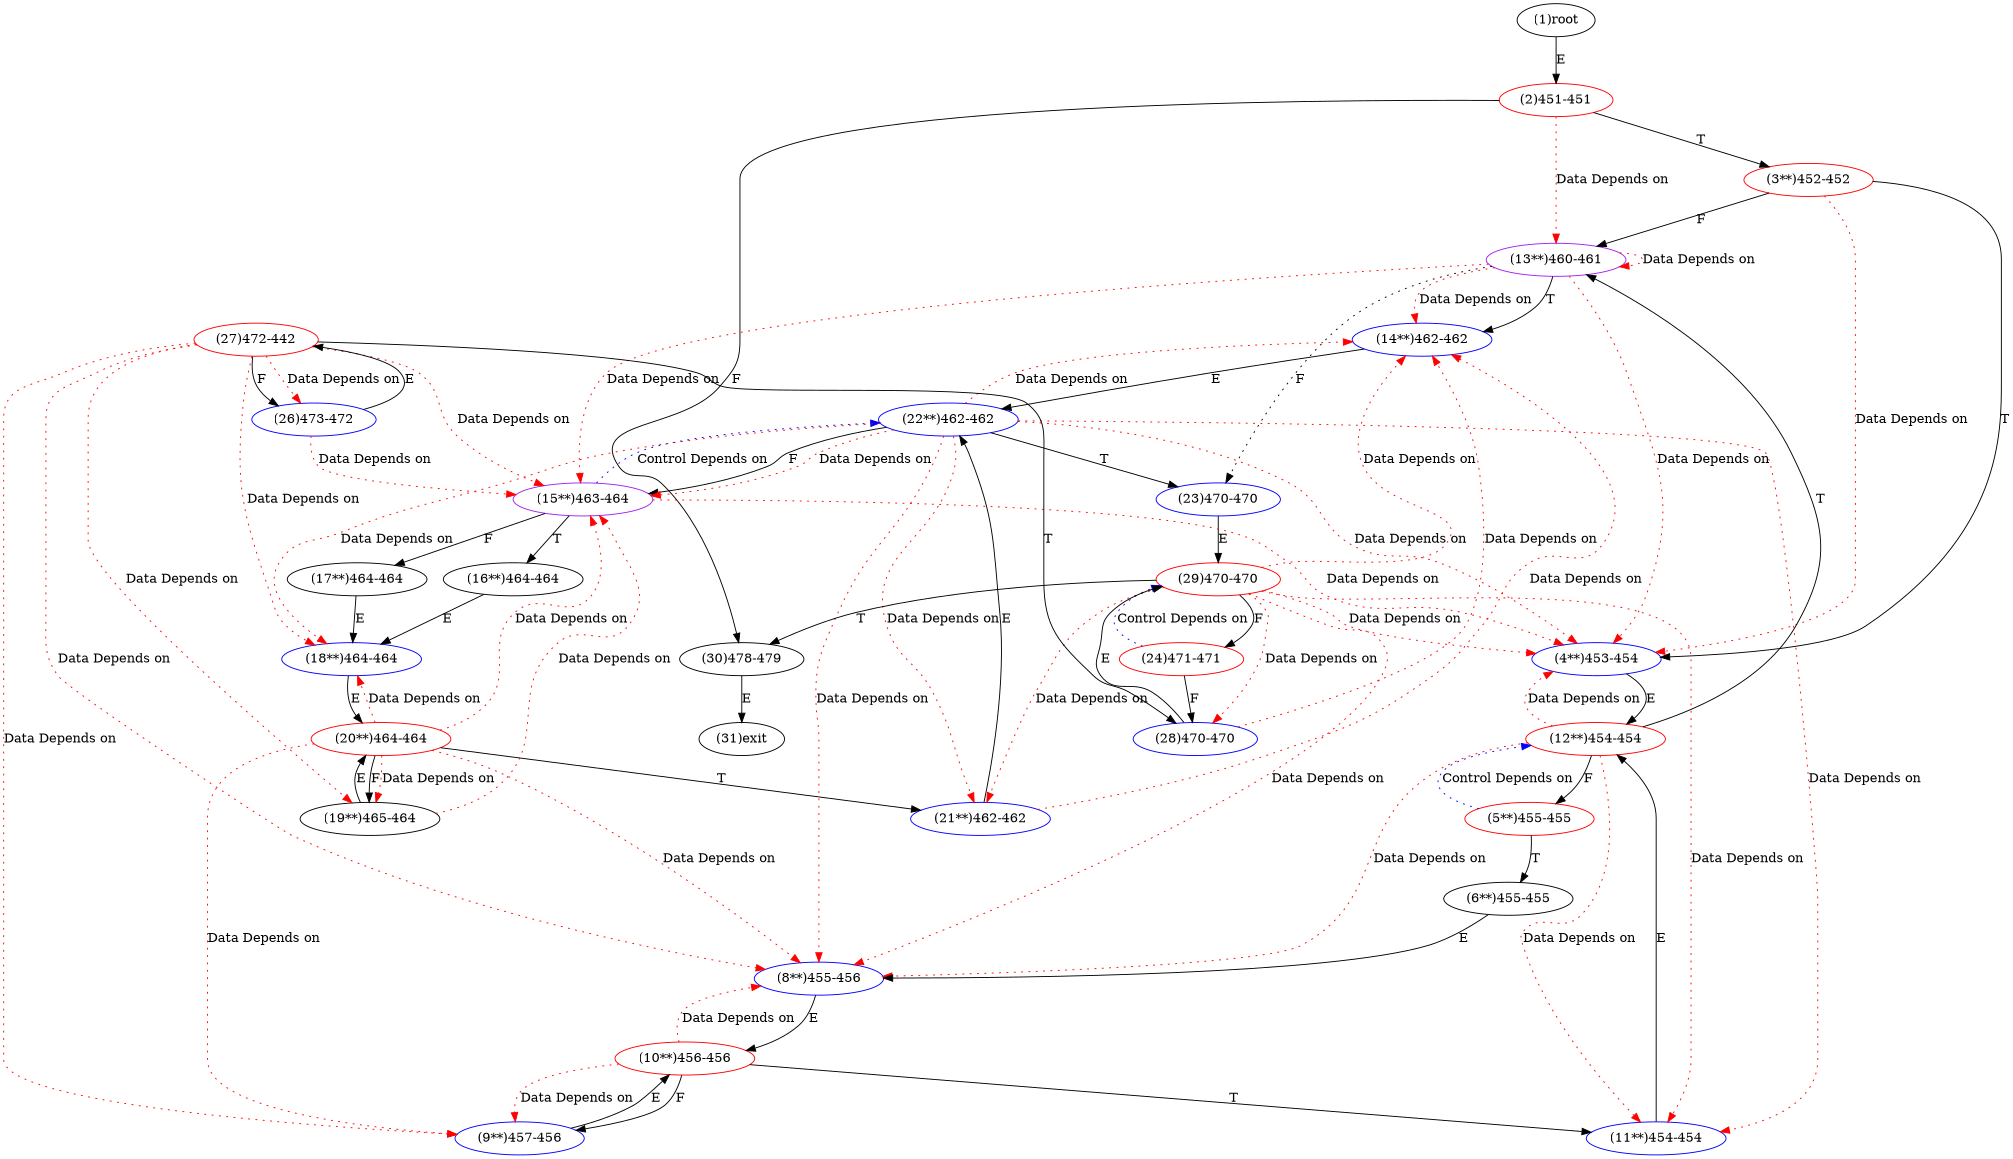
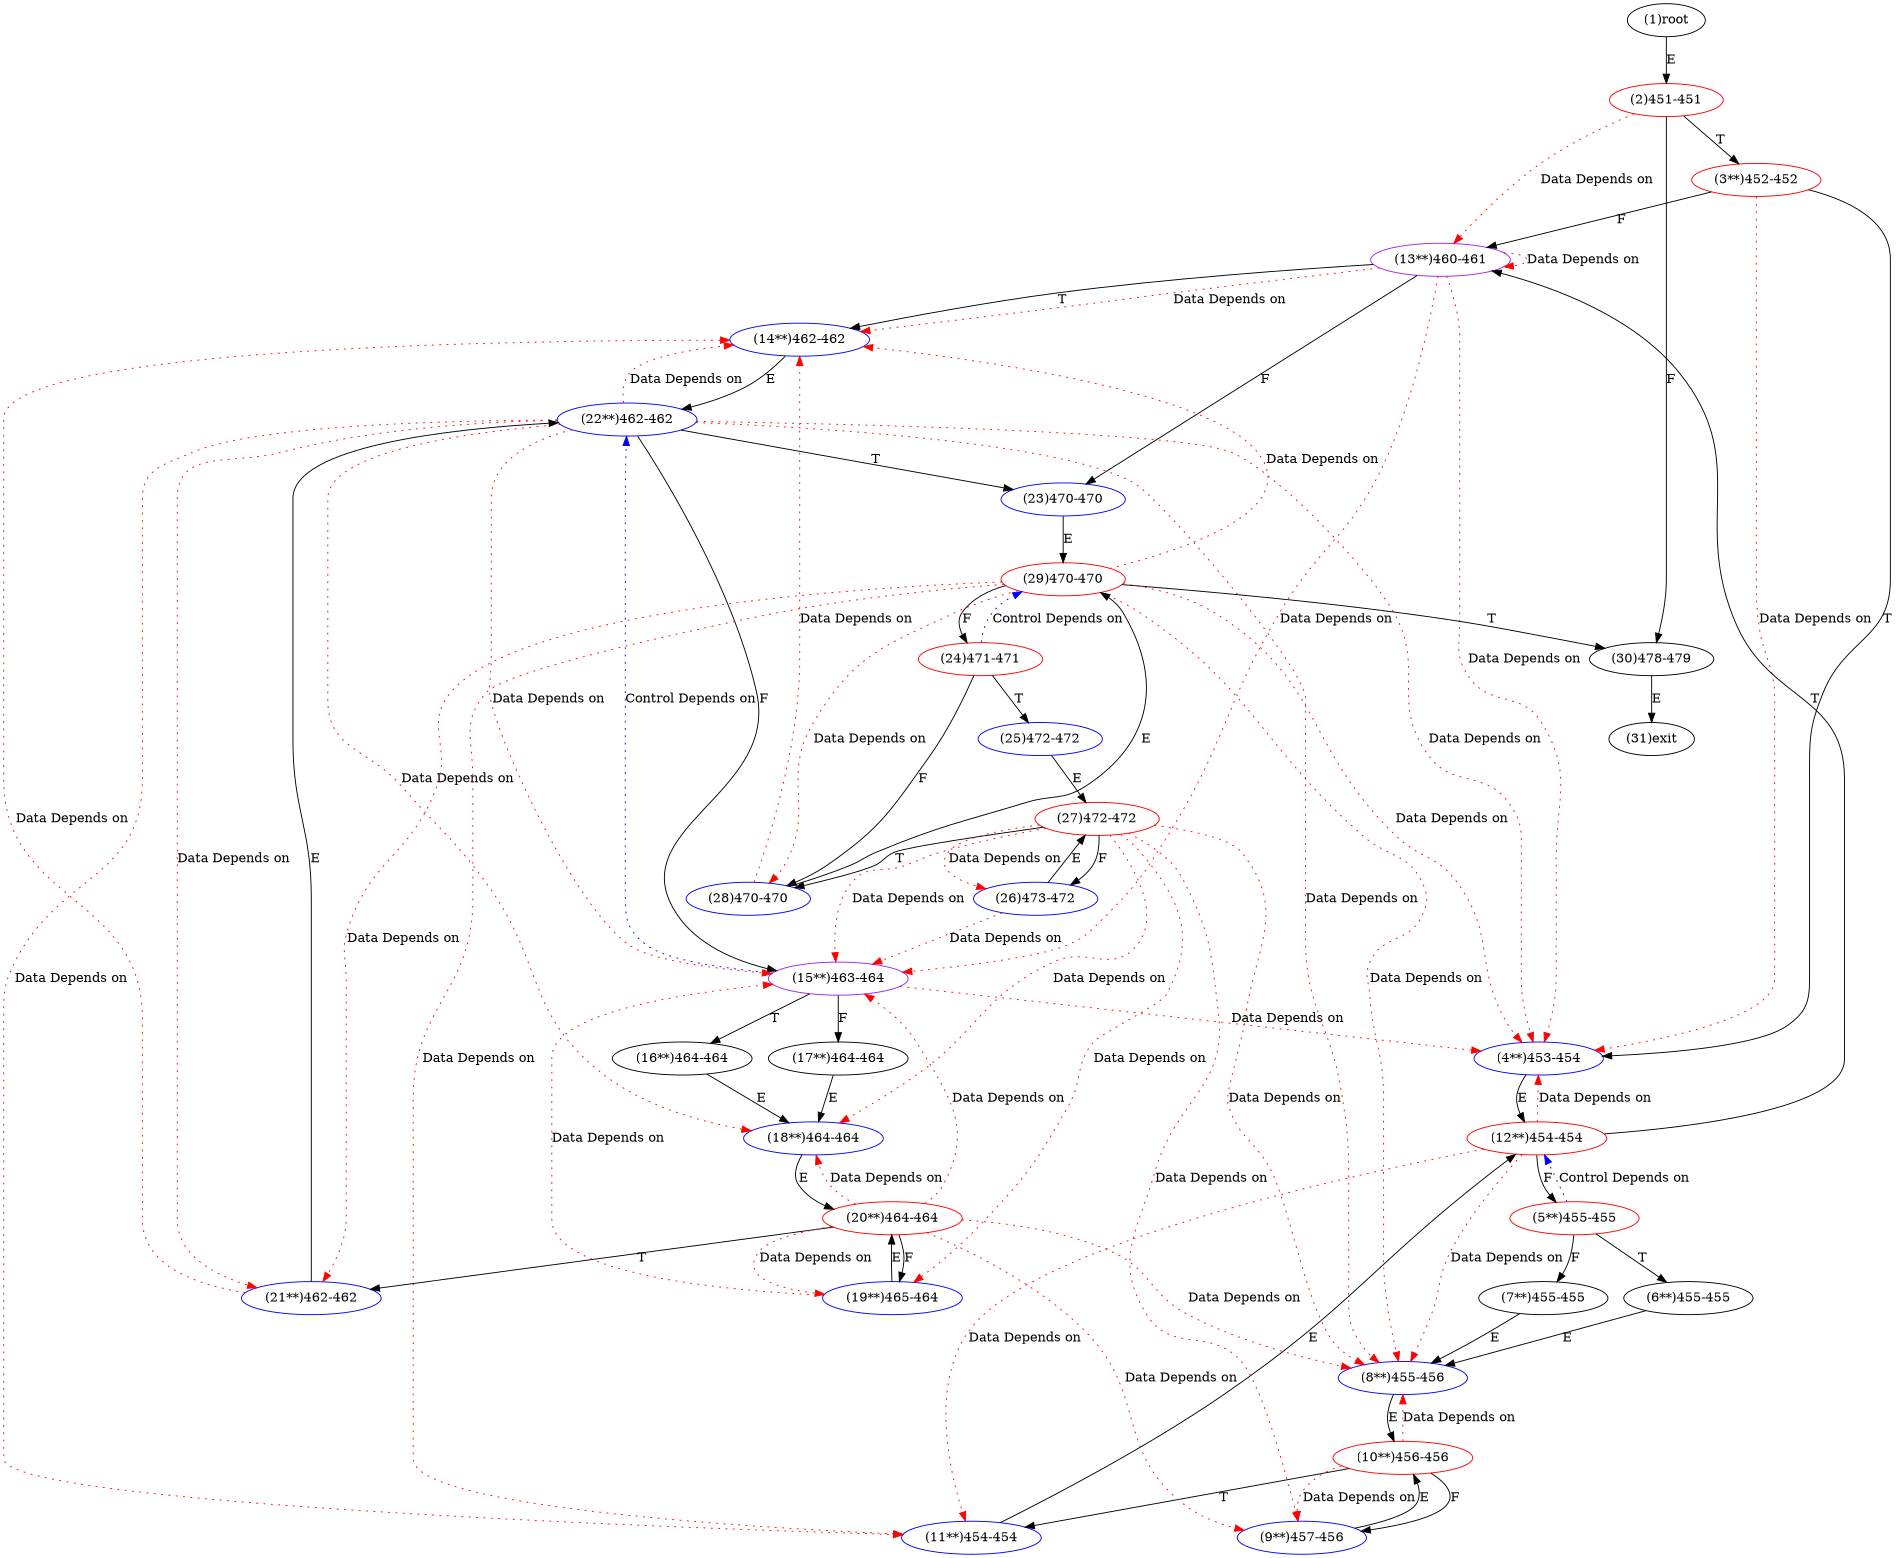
  digraph {
    node [color=blue]
    edge [style=dotted]
    n1 [label="(1)root" color=""]
    n2 [color=red label="(2)451-451"]
    n3 [color=red label="(3**)452-452"]
    n4 [color=purple label="(13**)460-461"]
    n5 [label="(30)478-479" color=""]
    n6 [label="(4**)453-454"]
    n7 [label="(14**)462-462"]
    n8 [label="(23)470-470"]
    n9 [color=purple label="(15**)463-464"]
    n10 [label="(31)exit" color=""]
    n11 [color=red label="(12**)454-454"]
    n12 [color=red label="(5**)455-455"]
    n13 [label="(8**)455-456"]
    n14 [label="(11**)454-454"]
    n15 [label="(6**)455-455" color=""]
+   n16 [label="(7**)455-455" color=""]
    n17 [color=red label="(10**)456-456"]
    n18 [label="(9**)457-456"]
    n19 [label="(22**)462-462"]
    n20 [color=red label="(29)470-470"]
    n21 [label="(18**)464-464"]
    n22 [label="(21**)462-462"]
    n23 [label="(17**)464-464" color=""]
    n24 [label="(16**)464-464" color=""]
    n25 [color=red label="(20**)464-464"]
-   n26 [color=black label="(19**)465-464"]
+   n26 [label="(19**)465-464"]
    n27 [color=red label="(24)471-471"]
    n28 [label="(28)470-470"]
-   n30 [color=red label="(27)472-442"]
+   n29 [label="(25)472-472"]
+   n30 [color=red label="(27)472-472"]
    n31 [label="(26)473-472"]
    n1 -> n2 [label=E style=""]
    n2 -> n3 [label=T style=""]
    n2 -> n4 [color=red label="Data Depends on"]
    n2 -> n5 [label=F style=""]
    n3 -> n4 [label=F style=""]
    n3 -> n6 [label=T style=""]
    n3 -> n6 [color=red label="Data Depends on"]
    n4 -> n4 [color=red label="Data Depends on"]
    n4 -> n6 [color=red label="Data Depends on"]
    n4 -> n7 [label=T style=""]
    n4 -> n7 [color=red label="Data Depends on"]
-   n4 -> n8 [label=F]
+   n4 -> n8 [label=F style=""]
    n4 -> n9 [color=red label="Data Depends on"]
    n5 -> n10 [label=E style=""]
    n6 -> n11 [label=E style=""]
    n7 -> n19 [label=E style=""]
    n8 -> n20 [label=E style=""]
    n9 -> n6 [color=red label="Data Depends on"]
    n9 -> n19 [color=blue label="Control Depends on"]
    n9 -> n23 [label=F style=""]
    n9 -> n24 [label=T style=""]
    n11 -> n4 [label=T style=""]
    n11 -> n6 [color=red label="Data Depends on"]
    n11 -> n12 [label=F style=""]
    n11 -> n13 [color=red label="Data Depends on"]
    n11 -> n14 [color=red label="Data Depends on"]
    n12 -> n11 [color=blue label="Control Depends on"]
    n12 -> n15 [label=T style=""]
+   n12 -> n16 [label=F style=""]
    n13 -> n17 [label=E style=""]
    n14 -> n11 [label=E style=""]
    n15 -> n13 [label=E style=""]
+   n16 -> n13 [label=E style=""]
    n17 -> n13 [color=red label="Data Depends on"]
    n17 -> n14 [label=T style=""]
    n17 -> n18 [label=F style=""]
    n17 -> n18 [color=red label="Data Depends on"]
    n18 -> n17 [label=E style=""]
    n19 -> n6 [color=red label="Data Depends on"]
    n19 -> n7 [color=red label="Data Depends on"]
    n19 -> n8 [label=T style=""]
    n19 -> n9 [label=F style=""]
    n19 -> n9 [color=red label="Data Depends on"]
    n19 -> n13 [color=red label="Data Depends on"]
    n19 -> n14 [color=red label="Data Depends on"]
    n19 -> n21 [color=red label="Data Depends on"]
    n19 -> n22 [color=red label="Data Depends on"]
    n20 -> n5 [label=T style=""]
    n20 -> n6 [color=red label="Data Depends on"]
    n20 -> n7 [color=red label="Data Depends on"]
    n20 -> n13 [color=red label="Data Depends on"]
    n20 -> n14 [color=red label="Data Depends on"]
    n20 -> n22 [color=red label="Data Depends on"]
    n20 -> n27 [label=F style=""]
    n20 -> n28 [color=red label="Data Depends on"]
    n21 -> n25 [label=E style=""]
    n22 -> n7 [color=red label="Data Depends on"]
    n22 -> n19 [label=E style=""]
    n23 -> n21 [label=E style=""]
    n24 -> n21 [label=E style=""]
    n25 -> n9 [color=red label="Data Depends on"]
    n25 -> n13 [color=red label="Data Depends on"]
    n25 -> n18 [color=red label="Data Depends on"]
    n25 -> n21 [color=red label="Data Depends on"]
    n25 -> n22 [label=T style=""]
    n25 -> n26 [label=F style=""]
    n25 -> n26 [color=red label="Data Depends on"]
    n26 -> n9 [color=red label="Data Depends on"]
    n26 -> n25 [label=E style=""]
    n27 -> n20 [color=blue label="Control Depends on"]
    n27 -> n28 [label=F style=""]
+   n27 -> n29 [label=T style=""]
    n28 -> n7 [color=red label="Data Depends on"]
    n28 -> n20 [label=E style=""]
+   n29 -> n30 [label=E style=""]
    n30 -> n9 [color=red label="Data Depends on"]
    n30 -> n13 [color=red label="Data Depends on"]
    n30 -> n18 [color=red label="Data Depends on"]
    n30 -> n21 [color=red label="Data Depends on"]
    n30 -> n26 [color=red label="Data Depends on"]
    n30 -> n28 [label=T style=""]
    n30 -> n31 [label=F style=""]
    n30 -> n31 [color=red label="Data Depends on"]
    n31 -> n9 [color=red label="Data Depends on"]
    n31 -> n30 [label=E style=""]
  }
